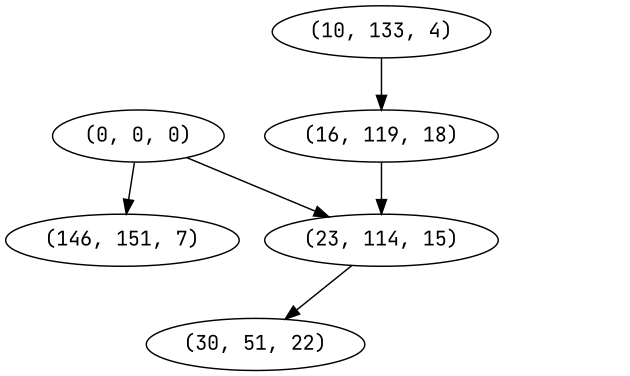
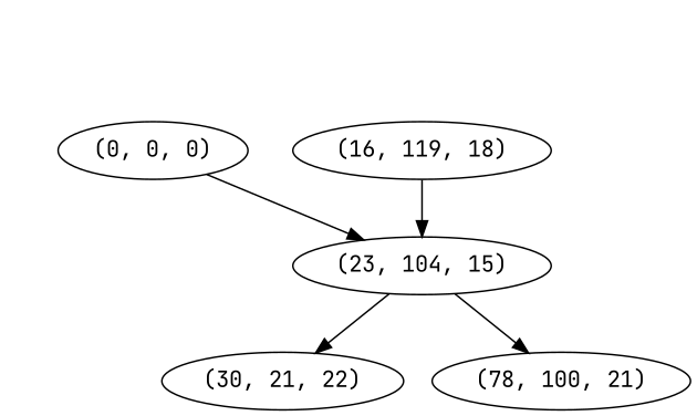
  digraph {
    fontname="JetBrains Mono"
    node [fontname="JetBrains Mono"]
    edge [fontname="JetBrains Mono"]
    "(0, 0, 0)"
-   "(146, 151, 7)"
-   "(23, 114, 15)"
+   "(23, 114, 15)" [label="(23, 104, 15)"]
    n4 [label="(16, 119, 18)"]
-   "(10, 133, 4)"
-   "(30, 51, 22)"
-   "(0, 0, 0)" -> "(146, 151, 7)"
+   "(30, 51, 22)" [label="(30, 21, 22)"]
+   "(78, 100, 21)"
    "(0, 0, 0)" -> "(23, 114, 15)"
    "(23, 114, 15)" -> "(30, 51, 22)"
+   "(23, 114, 15)" -> "(78, 100, 21)"
    n4 -> "(23, 114, 15)"
-   "(10, 133, 4)" -> n4
  }
